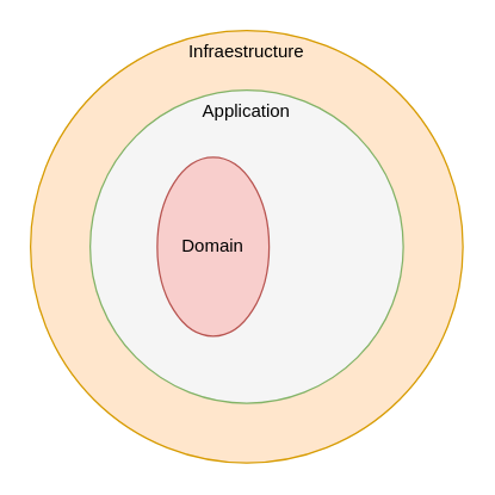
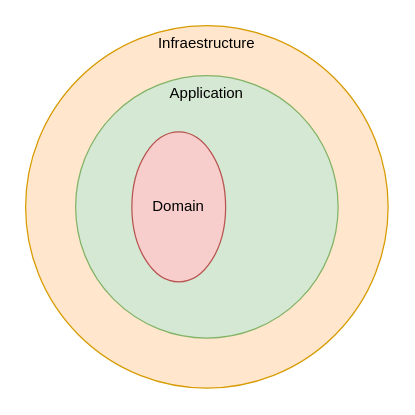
  <mxCell id="0" />
  <mxCell id="1" parent="0" />
  <mxCell id="2" value="" style="group" vertex="1" connectable="0" parent="1"><mxGeometry x="20" y="20" width="290" height="290" as="geometry" /></mxCell>
  <mxCell id="3" value="Infraestructure" style="ellipse;whiteSpace=wrap;html=1;aspect=fixed;fillColor=#ffe6cc;strokeColor=#d79b00;align=center;verticalAlign=top;" vertex="1" parent="2"><mxGeometry width="290" height="290" as="geometry" /></mxCell>
- <mxCell id="4" value="Application" style="ellipse;whiteSpace=wrap;html=1;aspect=fixed;fillColor=#f5f5f5;strokeColor=#82b366;verticalAlign=top;" vertex="1" parent="2"><mxGeometry x="40" y="40" width="210" height="210" as="geometry" /></mxCell>
+ <mxCell id="4" value="Application" style="ellipse;whiteSpace=wrap;html=1;aspect=fixed;fillColor=#d5e8d4;strokeColor=#82b366;verticalAlign=top;" vertex="1" parent="2"><mxGeometry x="40" y="40" width="210" height="210" as="geometry" /></mxCell>
  <mxCell id="5" value="Domain" style="ellipse;whiteSpace=wrap;html=1;aspect=fixed;fillColor=#f8cecc;strokeColor=#b85450;" vertex="1" parent="2"><mxGeometry x="85" y="85" width="75" height="120" as="geometry" /></mxCell>
